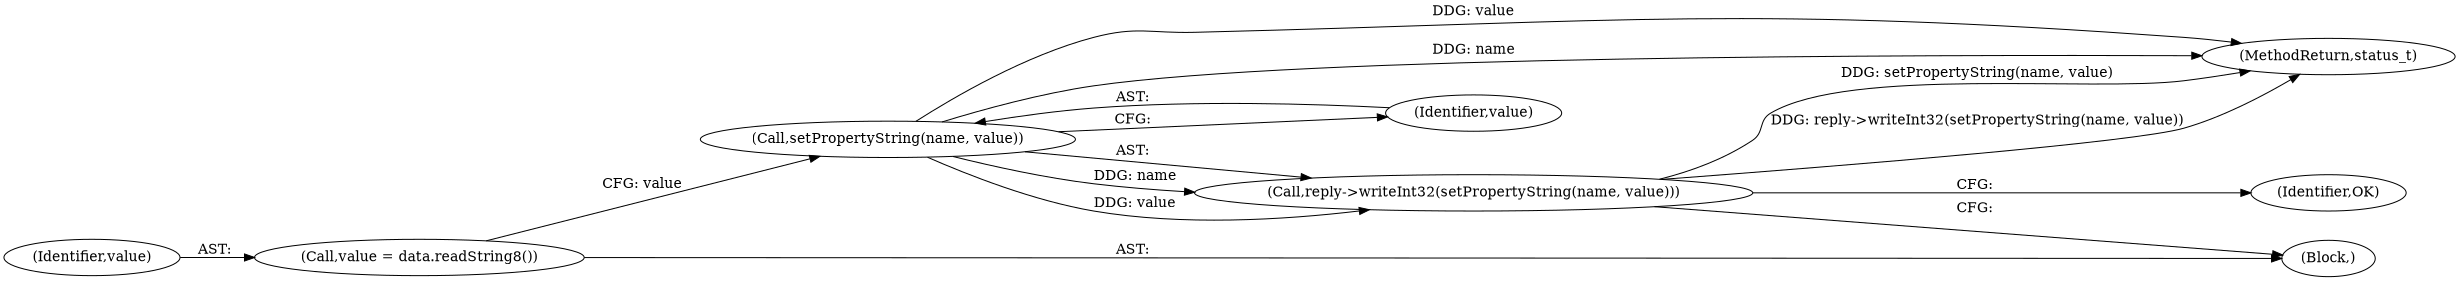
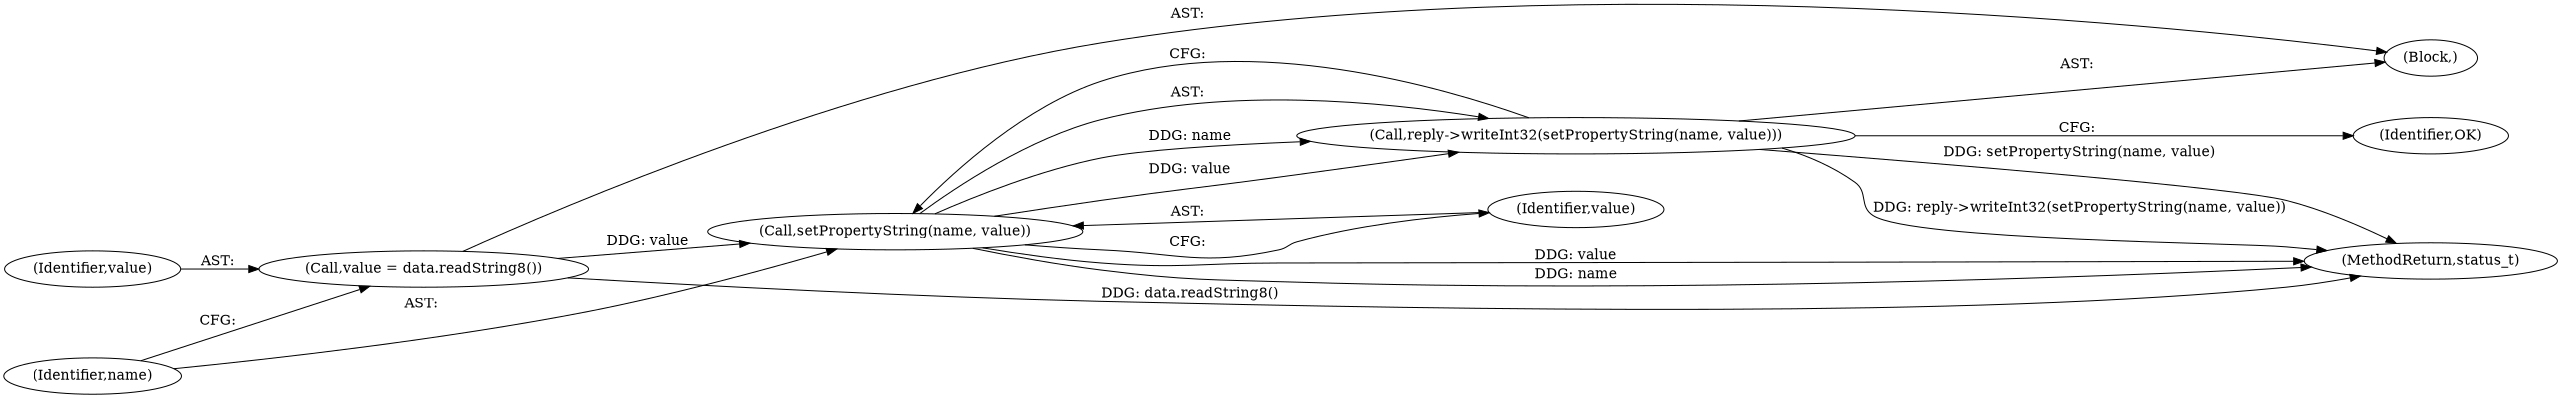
  digraph {
    rankdir=LR
    n1 [label="(Call,value = data.readString8())"]
    n2 [label="(Call,setPropertyString(name, value))"]
    n3 [label="(MethodReturn,status_t)"]
    n4 [label="(Block,)"]
    n5 [label="(Call,reply->writeInt32(setPropertyString(name, value)))"]
    n6 [label="(Identifier,value)"]
    n7 [label="(Identifier,OK)"]
    n8 [label="(Identifier,value)"]
-   n1 -> n2 [label="CFG: value"]
+   n9 [label="(Identifier,name)"]
+   n1 -> n2 [label="DDG: value"]
+   n1 -> n3 [label="DDG: data.readString8()"]
    n1 -> n4 [label="AST: "]
    n2 -> n3 [label="DDG: value"]
    n2 -> n3 [label="DDG: name"]
    n2 -> n5 [label="AST: "]
    n2 -> n5 [label="DDG: name"]
    n2 -> n5 [label="DDG: value"]
    n2 -> n6 [label="CFG: "]
+   n5 -> n2 [label="CFG: "]
    n5 -> n3 [label="DDG: reply->writeInt32(setPropertyString(name, value))"]
    n5 -> n3 [label="DDG: setPropertyString(name, value)"]
-   n5 -> n4 [label="CFG: "]
+   n5 -> n4 [label="AST: "]
    n5 -> n7 [label="CFG: "]
    n6 -> n2 [label="AST: "]
    n8 -> n1 [label="AST: "]
+   n9 -> n1 [label="CFG: "]
+   n9 -> n2 [label="AST: "]
  }
